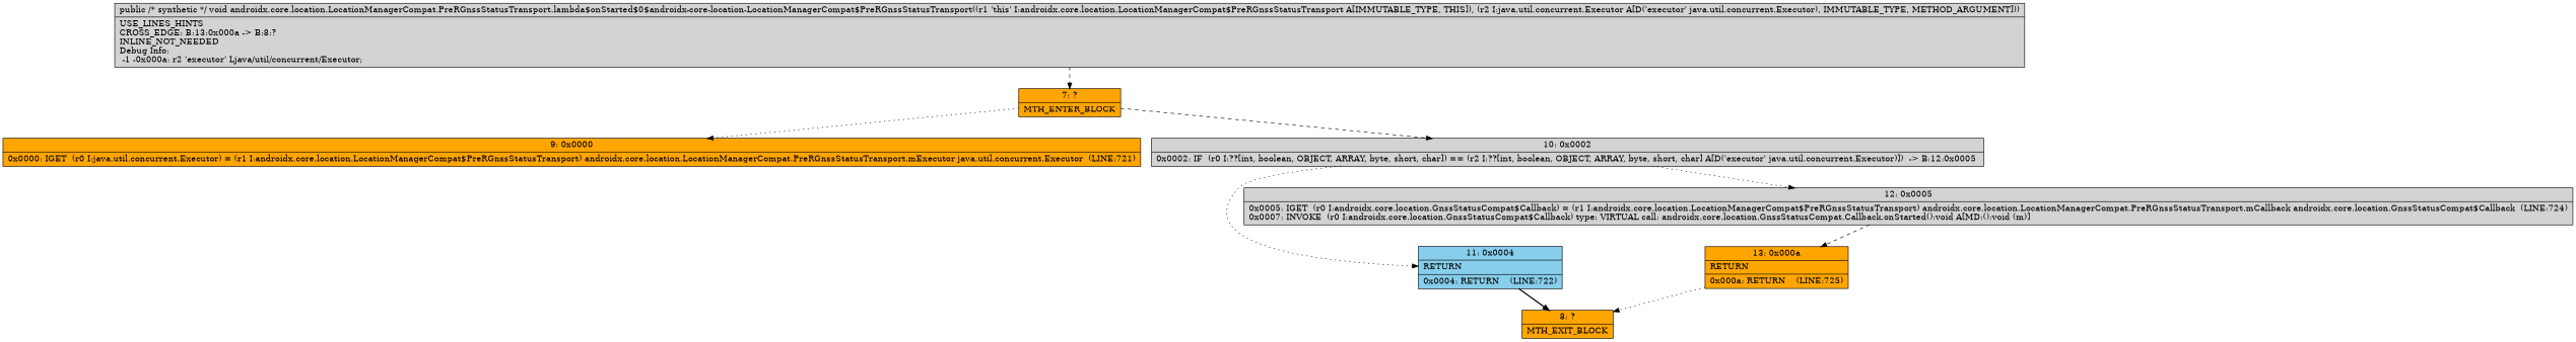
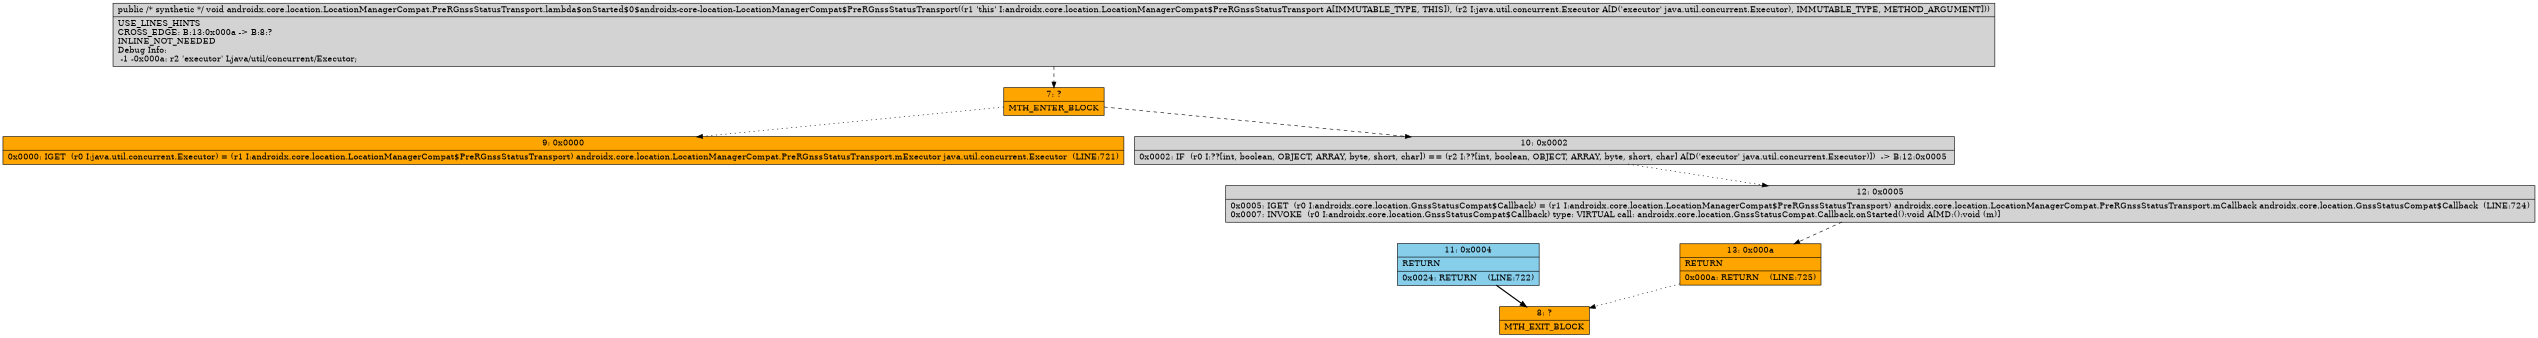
  digraph {
    node [fillcolor=orange shape=record style=filled]
    edge [style=dotted]
    n1 [label="{7\:\ ?|MTH_ENTER_BLOCK\l}"]
    n2 [label="{9\:\ 0x0000|0x0000: IGET  (r0 I:java.util.concurrent.Executor) = (r1 I:androidx.core.location.LocationManagerCompat$PreRGnssStatusTransport) androidx.core.location.LocationManagerCompat.PreRGnssStatusTransport.mExecutor java.util.concurrent.Executor  (LINE:721)\l}"]
    n3 [fillcolor=lightgrey label="{10\:\ 0x0002|0x0002: IF  (r0 I:??[int, boolean, OBJECT, ARRAY, byte, short, char]) == (r2 I:??[int, boolean, OBJECT, ARRAY, byte, short, char] A[D('executor' java.util.concurrent.Executor)])  \-\> B:12:0x0005 \l}"]
-   n4 [fillcolor=skyblue label="{11\:\ 0x0004|RETURN\l|0x0004: RETURN    (LINE:722)\l}"]
+   n4 [fillcolor=skyblue label="{11\:\ 0x0004|RETURN\l|0x0024: RETURN    (LINE:722)\l}"]
    n5 [fillcolor=lightgrey label="{12\:\ 0x0005|0x0005: IGET  (r0 I:androidx.core.location.GnssStatusCompat$Callback) = (r1 I:androidx.core.location.LocationManagerCompat$PreRGnssStatusTransport) androidx.core.location.LocationManagerCompat.PreRGnssStatusTransport.mCallback androidx.core.location.GnssStatusCompat$Callback  (LINE:724)\l0x0007: INVOKE  (r0 I:androidx.core.location.GnssStatusCompat$Callback) type: VIRTUAL call: androidx.core.location.GnssStatusCompat.Callback.onStarted():void A[MD:():void (m)]\l}"]
    n6 [label="{8\:\ ?|MTH_EXIT_BLOCK\l}"]
    n7 [label="{13\:\ 0x000a|RETURN\l|0x000a: RETURN    (LINE:725)\l}"]
    n8 [fillcolor=lightgrey label="{public \/* synthetic *\/ void androidx.core.location.LocationManagerCompat.PreRGnssStatusTransport.lambda$onStarted$0$androidx\-core\-location\-LocationManagerCompat$PreRGnssStatusTransport((r1 'this' I:androidx.core.location.LocationManagerCompat$PreRGnssStatusTransport A[IMMUTABLE_TYPE, THIS]), (r2 I:java.util.concurrent.Executor A[D('executor' java.util.concurrent.Executor), IMMUTABLE_TYPE, METHOD_ARGUMENT]))  | USE_LINES_HINTS\lCROSS_EDGE: B:13:0x000a \-\> B:8:?\lINLINE_NOT_NEEDED\lDebug Info:\l  \-1 \-0x000a: r2 'executor' Ljava\/util\/concurrent\/Executor;\l}"]
    n1 -> n2
    n1 -> n3 [style=dashed]
-   n3 -> n4
    n3 -> n5
    n4 -> n6 [style=bold]
    n5 -> n7 [style=dashed]
    n7 -> n6
    n8 -> n1 [style=dashed]
  }
